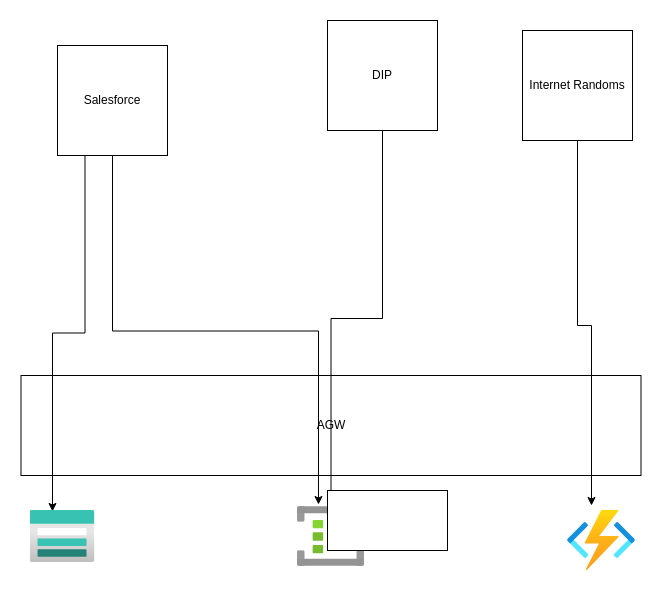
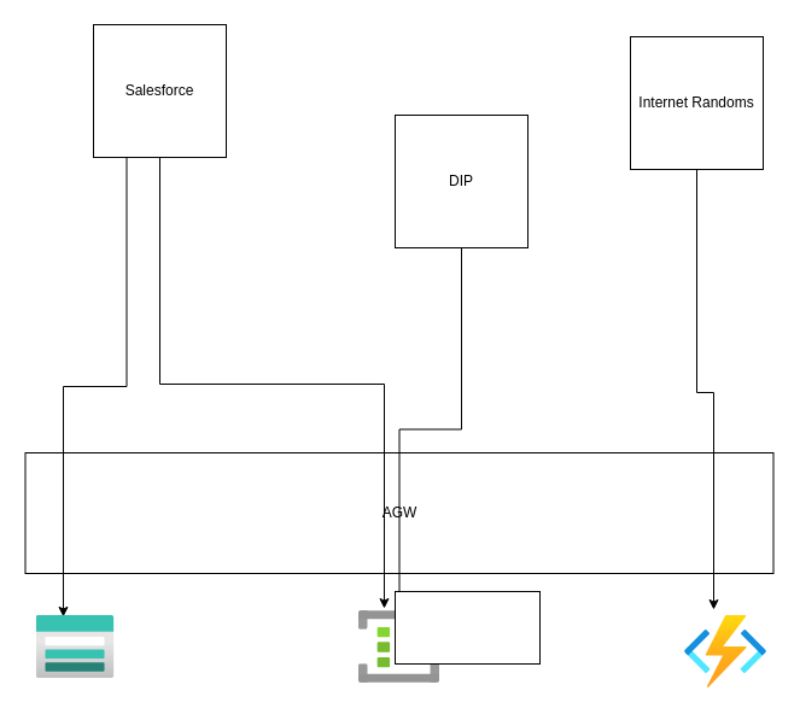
  <mxCell id="0" />
  <mxCell id="1" parent="0" />
  <mxCell id="2" value="AGW" style="rounded=0;whiteSpace=wrap;html=1;" vertex="1" parent="1"><mxGeometry x="20.5" y="375" width="620" height="100" as="geometry" /></mxCell>
  <mxCell id="3" style="edgeStyle=orthogonalEdgeStyle;rounded=0;orthogonalLoop=1;jettySize=auto;html=1;exitX=0.5;exitY=1;exitDx=0;exitDy=0;entryX=0.313;entryY=-0.033;entryDx=0;entryDy=0;entryPerimeter=0;" edge="1" parent="1" source="5" target="11"><mxGeometry relative="1" as="geometry" /></mxCell>
  <mxCell id="4" style="edgeStyle=orthogonalEdgeStyle;rounded=0;orthogonalLoop=1;jettySize=auto;html=1;exitX=0.25;exitY=1;exitDx=0;exitDy=0;entryX=0.346;entryY=0.019;entryDx=0;entryDy=0;entryPerimeter=0;" edge="1" parent="1" source="5" target="10"><mxGeometry relative="1" as="geometry" /></mxCell>
- <mxCell id="5" value="Salesforce" style="whiteSpace=wrap;html=1;aspect=fixed;" parent="1" vertex="1"><mxGeometry x="57" y="45" width="110" height="110" as="geometry" /></mxCell>
+ <mxCell id="5" value="Salesforce" style="whiteSpace=wrap;html=1;aspect=fixed;" parent="1" vertex="1"><mxGeometry x="77" y="20" width="110" height="110" as="geometry" /></mxCell>
  <mxCell id="6" style="edgeStyle=orthogonalEdgeStyle;rounded=0;orthogonalLoop=1;jettySize=auto;html=1;exitX=0.5;exitY=1;exitDx=0;exitDy=0;" edge="1" parent="1" source="7" target="11"><mxGeometry relative="1" as="geometry" /></mxCell>
- <mxCell id="7" value="DIP" style="whiteSpace=wrap;html=1;aspect=fixed;" parent="1" vertex="1"><mxGeometry x="327" y="20" width="110" height="110" as="geometry" /></mxCell>
+ <mxCell id="7" value="DIP" style="whiteSpace=wrap;html=1;aspect=fixed;" parent="1" vertex="1"><mxGeometry x="327" y="95" width="110" height="110" as="geometry" /></mxCell>
  <mxCell id="8" style="edgeStyle=orthogonalEdgeStyle;rounded=0;orthogonalLoop=1;jettySize=auto;html=1;exitX=0.5;exitY=1;exitDx=0;exitDy=0;entryX=0.353;entryY=-0.083;entryDx=0;entryDy=0;entryPerimeter=0;" edge="1" parent="1" source="9" target="12"><mxGeometry relative="1" as="geometry" /></mxCell>
  <mxCell id="9" value="Internet Randoms" style="whiteSpace=wrap;html=1;aspect=fixed;" parent="1" vertex="1"><mxGeometry x="522" y="30" width="110" height="110" as="geometry" /></mxCell>
  <mxCell id="10" value="" style="image;aspect=fixed;html=1;points=[];align=center;fontSize=12;image=img/lib/azure2/storage/Storage_Accounts.svg;" parent="1" vertex="1"><mxGeometry x="29.5" y="510" width="65" height="52" as="geometry" /></mxCell>
  <mxCell id="11" value="" style="image;aspect=fixed;html=1;points=[];align=center;fontSize=12;image=img/lib/azure2/iot/Event_Hubs.svg;" parent="1" vertex="1"><mxGeometry x="297" y="506" width="67" height="60" as="geometry" /></mxCell>
  <mxCell id="12" value="" style="image;aspect=fixed;html=1;points=[];align=center;fontSize=12;image=img/lib/azure2/compute/Function_Apps.svg;" parent="1" vertex="1"><mxGeometry x="567" y="510" width="68" height="60" as="geometry" /></mxCell>
  <mxCell id="13" value="" style="rounded=0;whiteSpace=wrap;html=1;" vertex="1" parent="1"><mxGeometry x="327" y="490" width="120" height="60" as="geometry" /></mxCell>
  <mxCell id="14" value="" style="rounded=0;whiteSpace=wrap;html=1;" vertex="1" parent="1"><mxGeometry x="327" y="490" width="120" height="60" as="geometry" /></mxCell>
